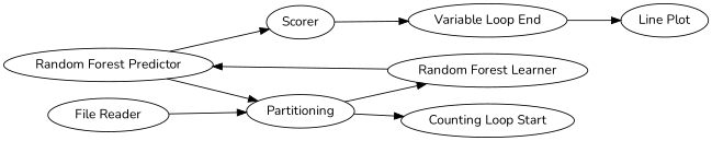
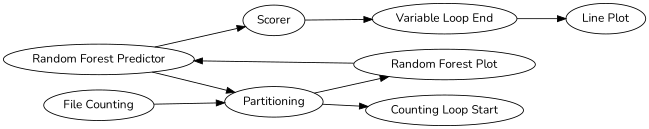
  digraph {
    fontname=Nunito
    rankdir=LR
    node [fontname=Nunito]
    edge [fontname=Nunito]
    n1 [label="Random Forest Predictor"]
    n2 [label=Scorer]
    n3 [label=Partitioning]
    n4 [label="Variable Loop End"]
    n5 [label="Line Plot"]
-   n6 [label="Random Forest Learner"]
+   n6 [label="Random Forest Plot"]
    n7 [label="Counting Loop Start"]
-   n8 [label="File Reader"]
+   n8 [label="File Counting"]
    n1 -> n2
    n1 -> n3
    n2 -> n4
    n3 -> n6
    n3 -> n7
    n4 -> n5
    n6 -> n1
    n8 -> n3
  }
